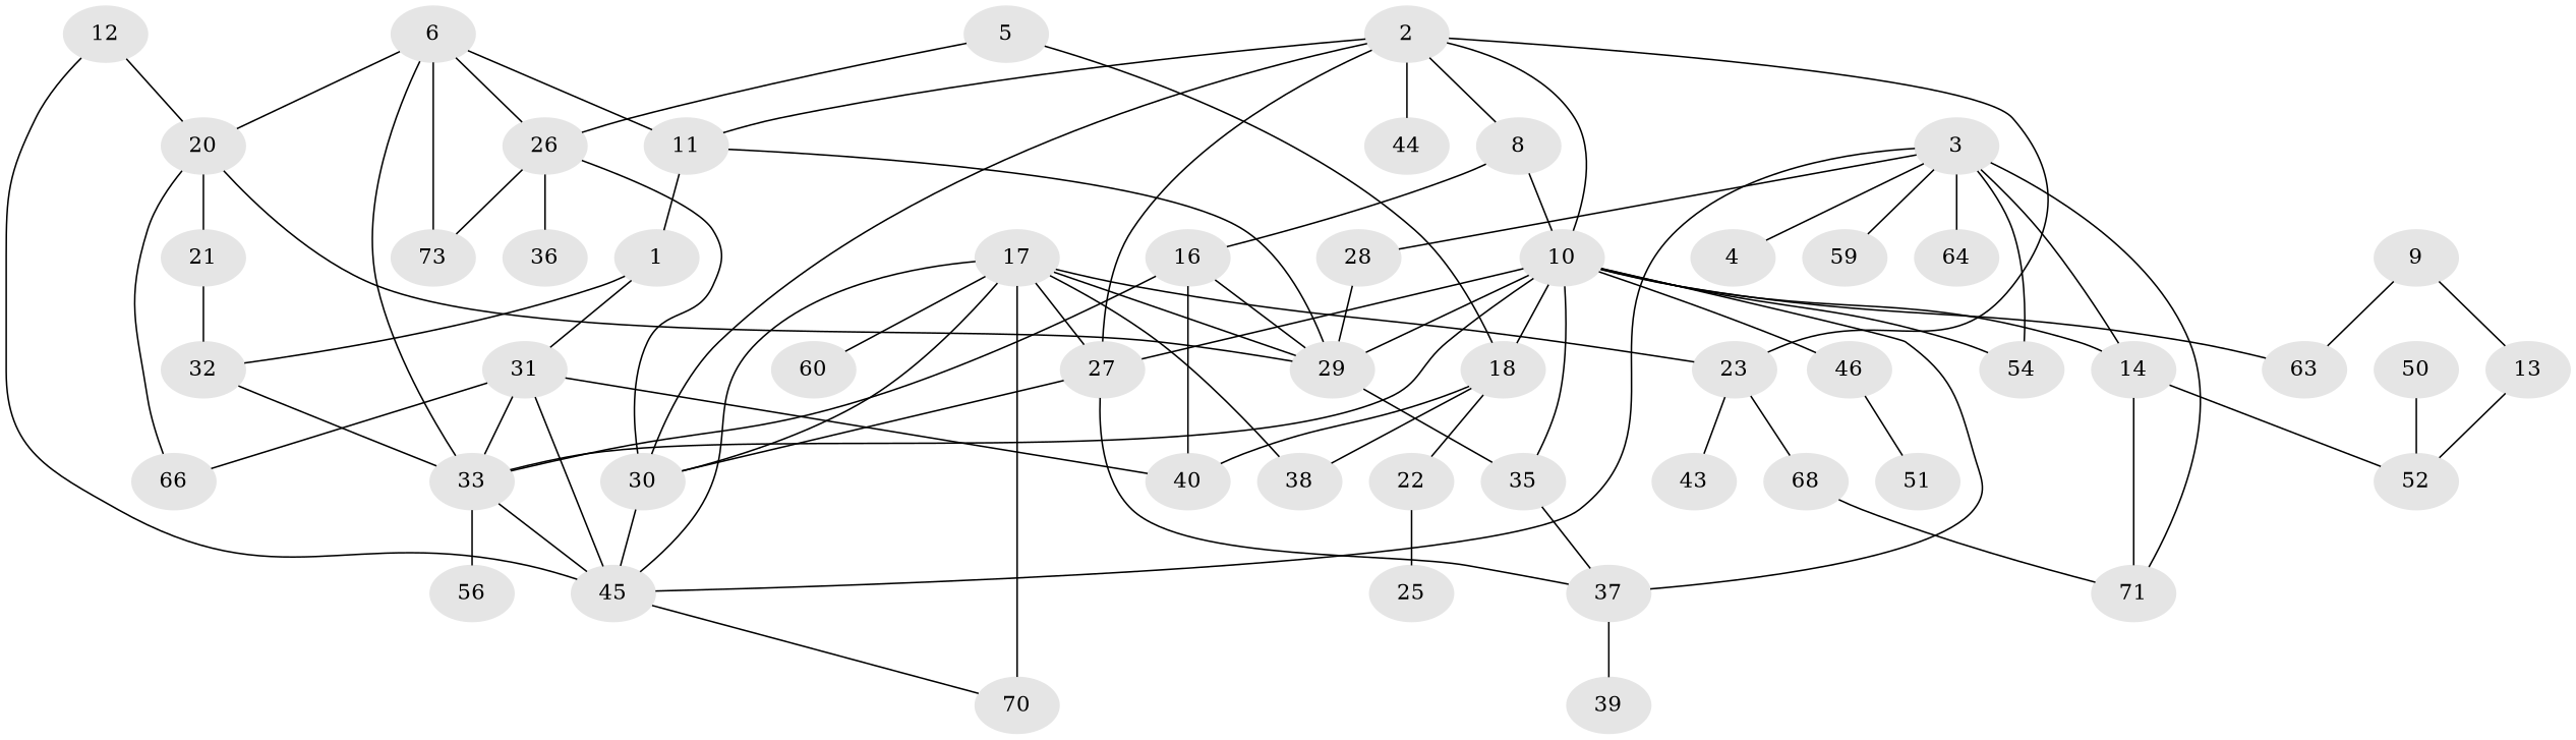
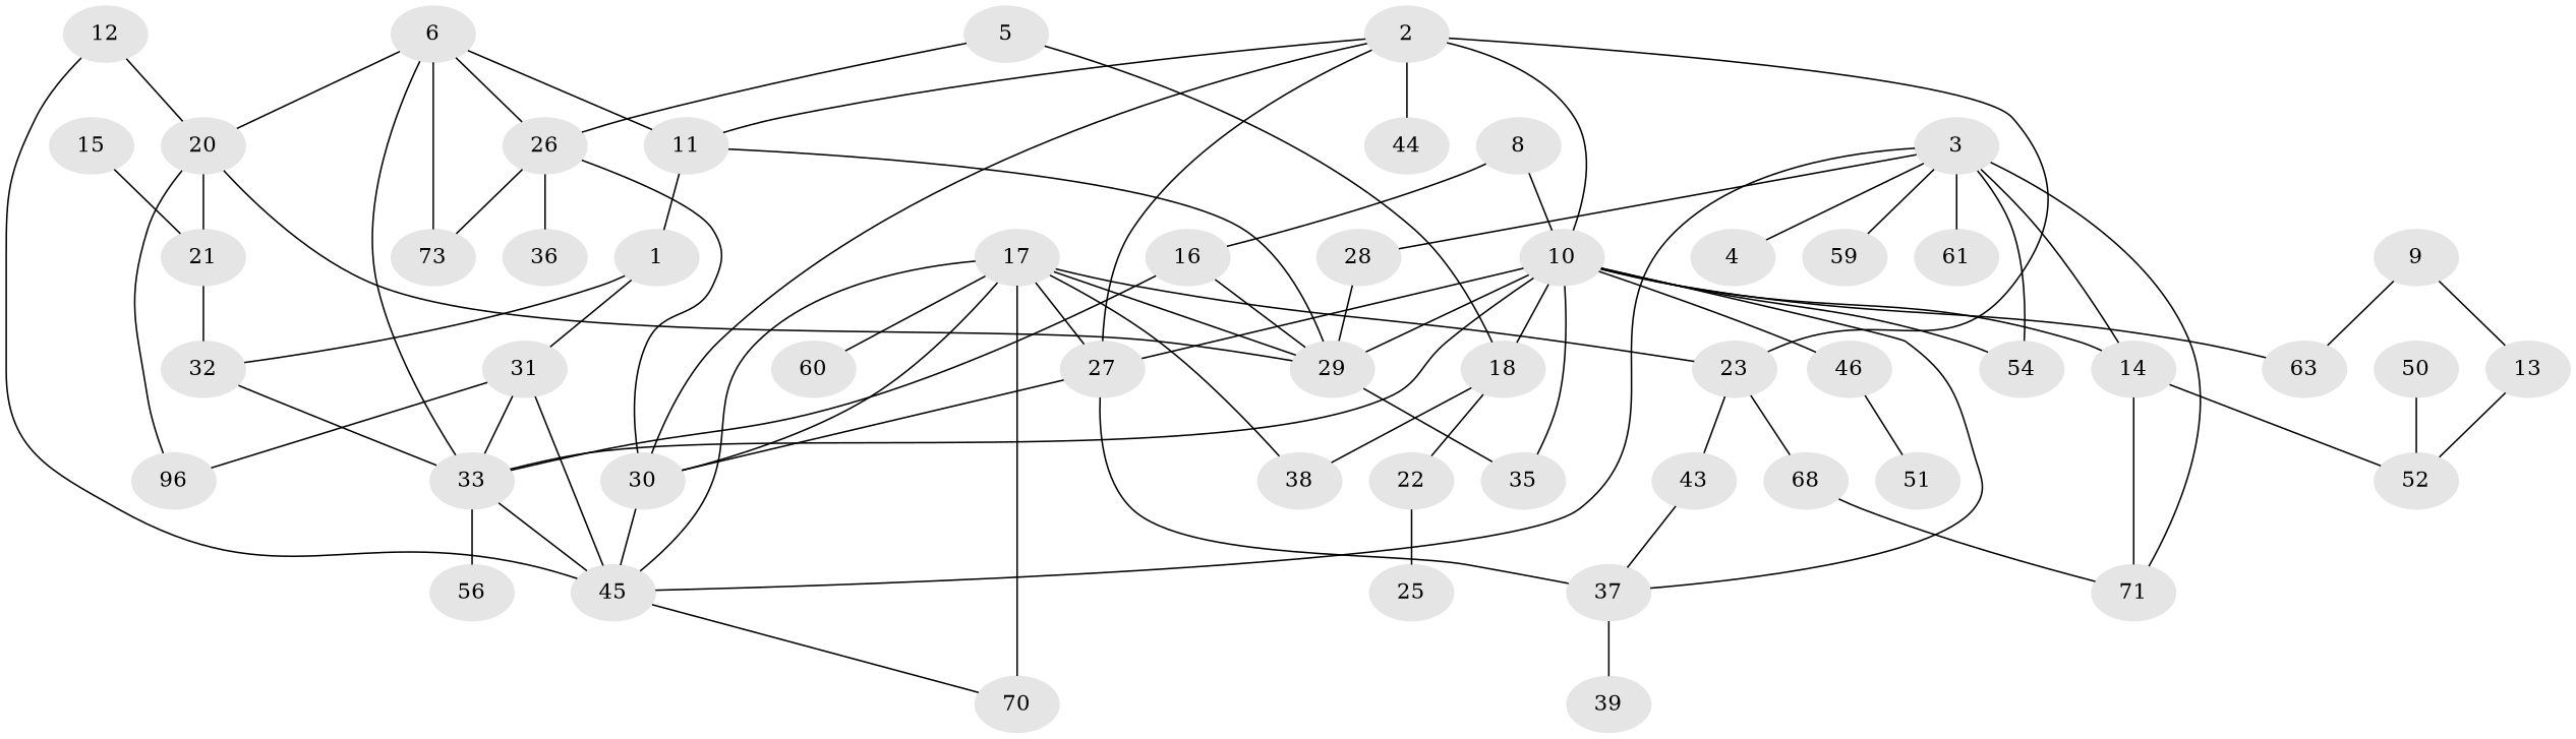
  graph {
    node [color=gray90 style=filled]
    edge [weight=1.0]
    1
    31
    32
    45
    33
-   40
-   66
+   66 [label=96]
    2
    8
    10
    11
    23
    27
    30
    44
    16
    14
    54
    18
    63
    29
    35
    37
    46
    43
    68
    3
    4
    28
    59
-   61 [label=64]
+   61
    71
    52
    70
    5
    26
    38
    22
    73
    36
    6
    20
    21
    56
    9
    13
    39
    51
    12
+   15
    17
    60
    25
    50
    1 -- 31
    1 -- 32
    31 -- 45 [weight=2.0]
    31 -- 33
-   31 -- 40
    31 -- 66
    32 -- 33
    45 -- 70
    33 -- 45
    33 -- 56
-   2 -- 8
    2 -- 10
    2 -- 11
    2 -- 23
    2 -- 27
    2 -- 30
    2 -- 44
    8 -- 10
    8 -- 16
    10 -- 33
    10 -- 27
    10 -- 14
    10 -- 54
    10 -- 18
    10 -- 63
    10 -- 29
    10 -- 35
    10 -- 37
    10 -- 46
    11 -- 1
    11 -- 29
    23 -- 43
    23 -- 68
    27 -- 30
    27 -- 37
    30 -- 45
    16 -- 33
-   16 -- 40
    16 -- 29
    14 -- 71
    14 -- 52
-   18 -- 40
    18 -- 38
    18 -- 22
    29 -- 35
-   35 -- 37
+   43 -- 37
    37 -- 39
    46 -- 51
    68 -- 71
    3 -- 45
    3 -- 14
    3 -- 54 [weight=2.0]
    3 -- 4
    3 -- 28
    3 -- 59
    3 -- 61
    3 -- 71
    28 -- 29
    5 -- 18
    5 -- 26
    26 -- 30
    26 -- 73
    26 -- 36 [weight=2.0]
    22 -- 25
    6 -- 33
    6 -- 11
    6 -- 26
    6 -- 73
    6 -- 20
    20 -- 66
    20 -- 29
    20 -- 21
    21 -- 32
    9 -- 63
    9 -- 13
    13 -- 52
    12 -- 45
    12 -- 20
+   15 -- 21
    17 -- 45
    17 -- 23
    17 -- 27
    17 -- 30
    17 -- 29
    17 -- 70 [weight=2.0]
    17 -- 38 [weight=2.0]
    17 -- 60
    50 -- 52
  }
